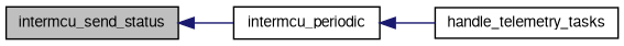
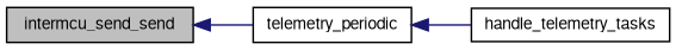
  digraph {
    rankdir=LR
    node [color=black fillcolor=white fontname=FreeSans fontsize=10 shape=record style=filled]
    edge [color=midnightblue dir=back fontname=FreeSans fontsize=10 labelfontname=FreeSans labelfontsize=10 style=solid]
-   n1 [fillcolor=grey75 fontcolor=black height=0.2 label=intermcu_send_status width=0.4]
-   n2 [height=0.2 label=intermcu_periodic width=0.4]
+   n1 [fillcolor=grey75 fontcolor=black height=0.2 label=intermcu_send_send width=0.4]
+   n2 [height=0.2 label=telemetry_periodic width=0.4]
    n3 [height=0.2 label=handle_telemetry_tasks width=0.4]
    n1 -> n2
    n2 -> n3
  }
